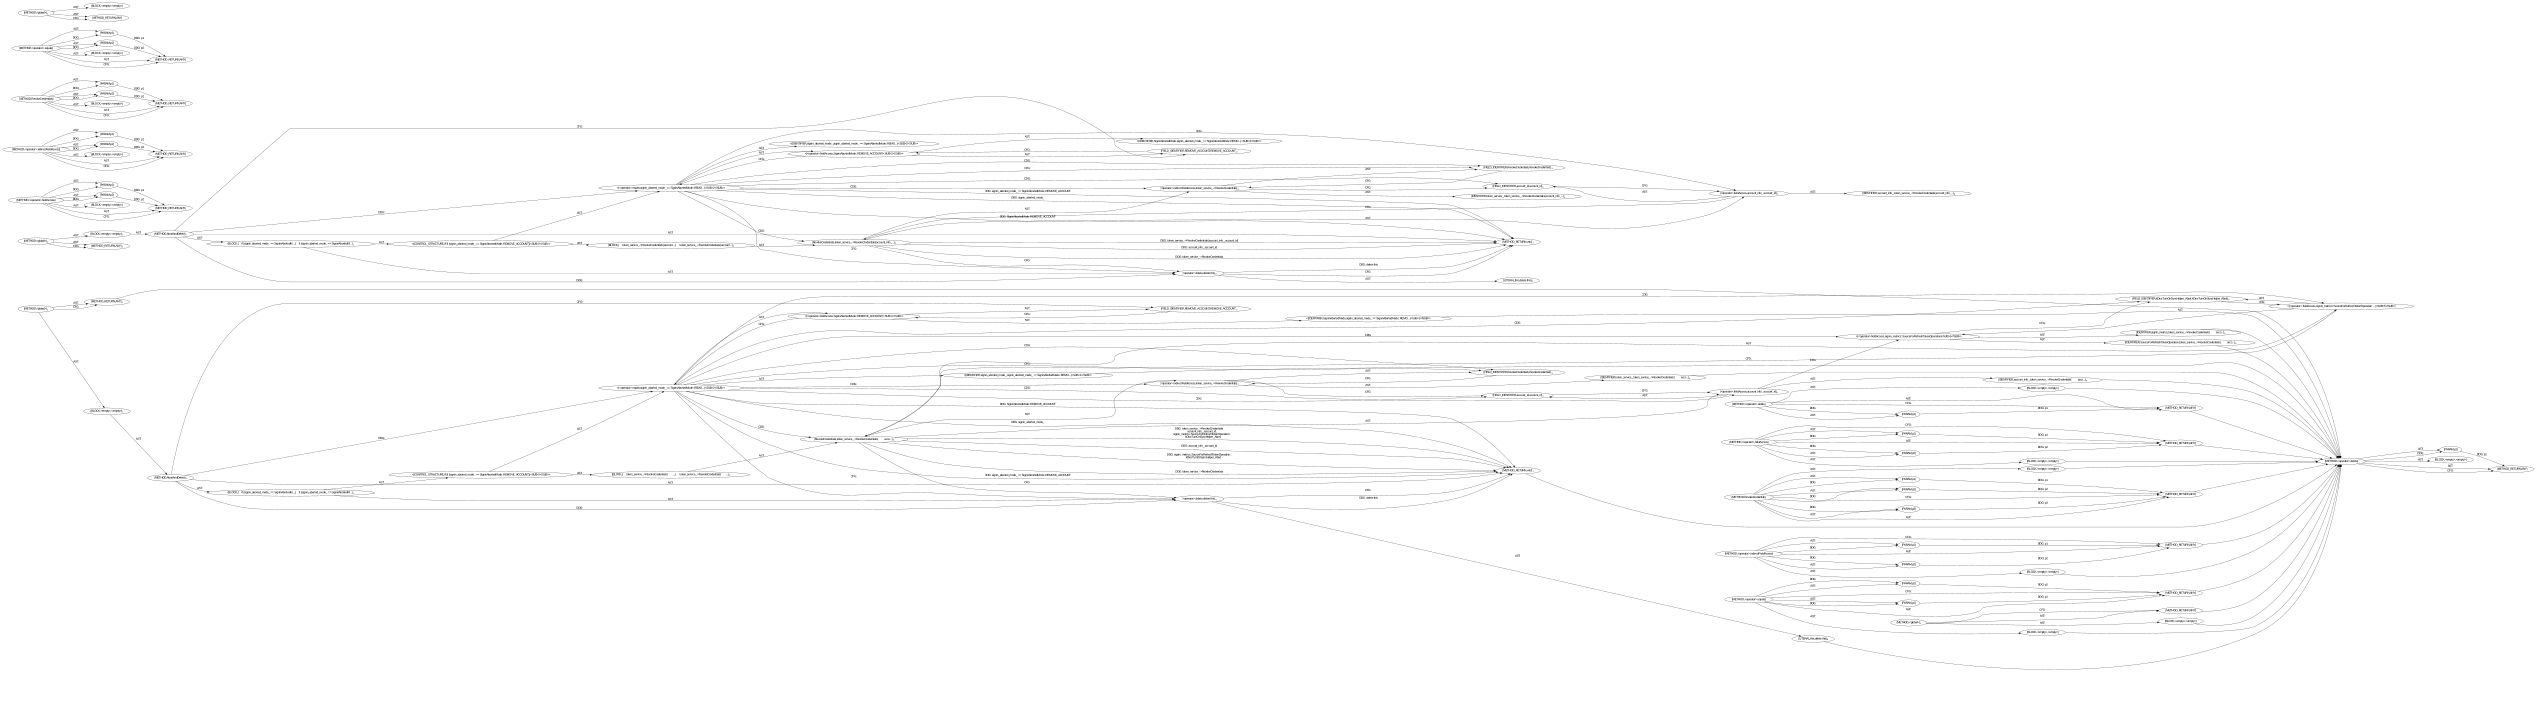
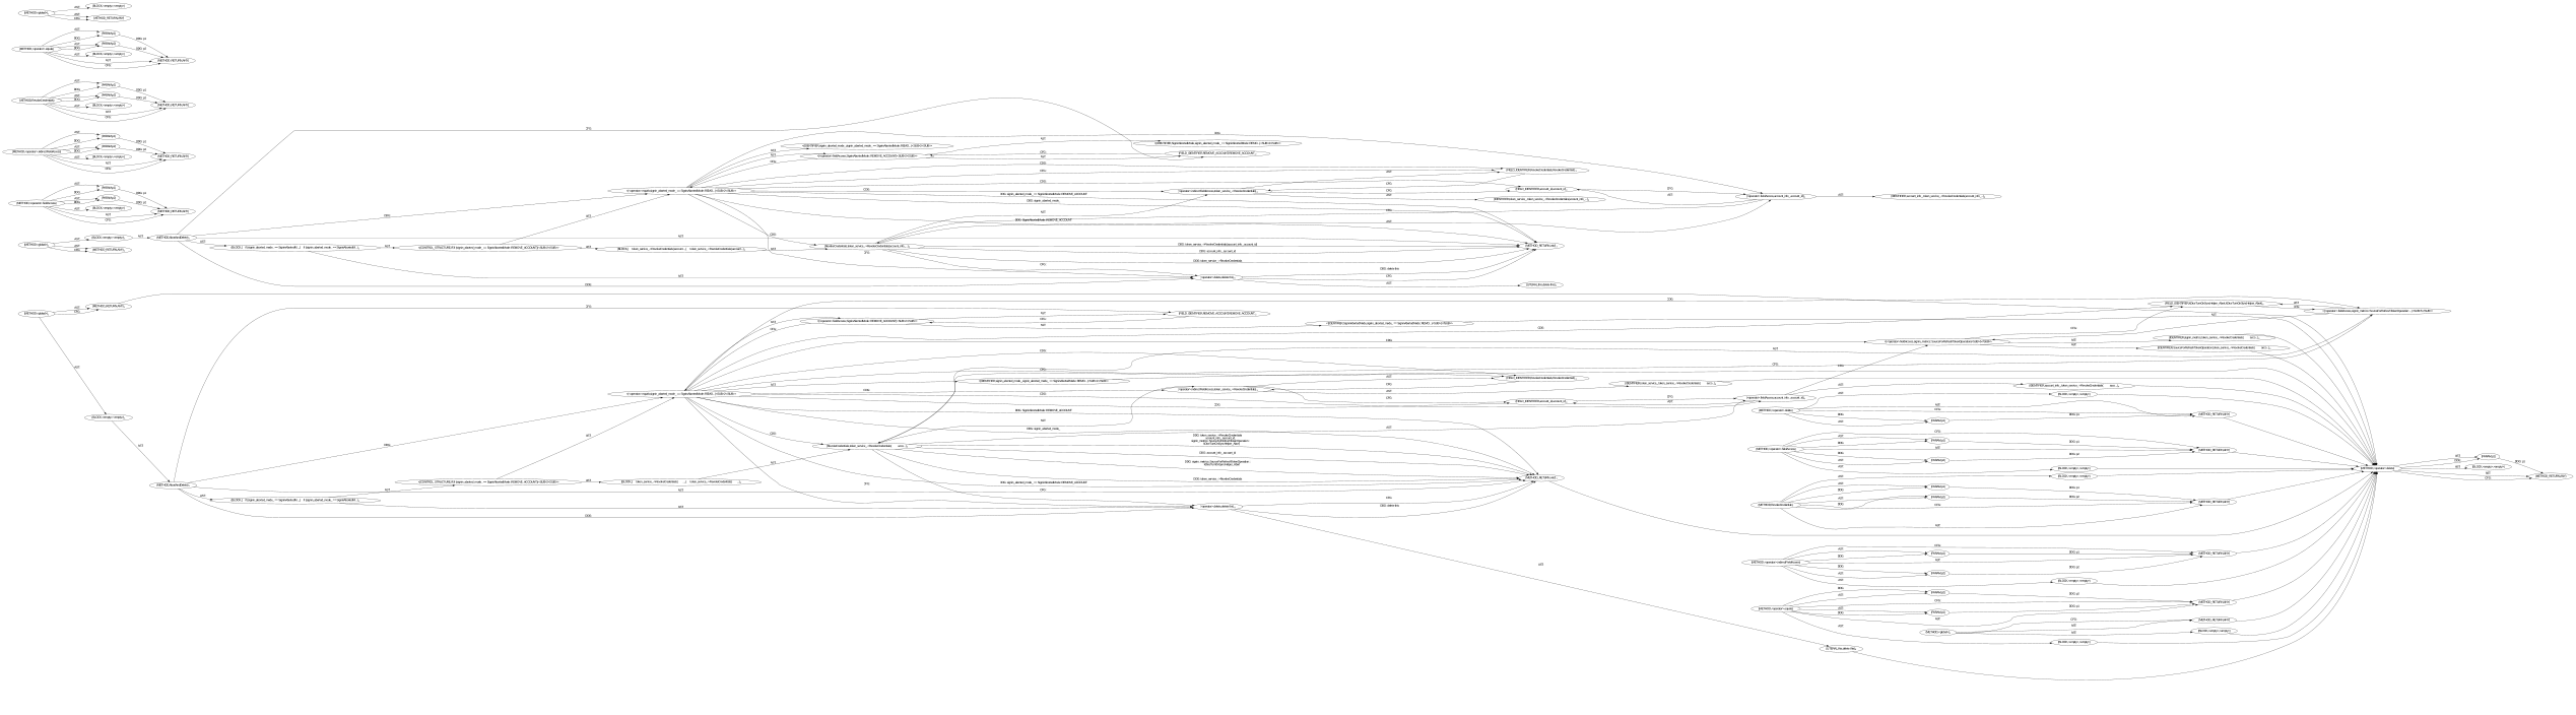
  digraph {
    rankdir=LR
    fontname="Liberation Sans"
    node [fontname="Liberation Sans"]
    edge [fontname="Liberation Sans"]
    n1 [label=<(METHOD,&lt;operator&gt;.delete)>]
    n2 [label=<(PARAM,p1)>]
    n3 [label=<(BLOCK,&lt;empty&gt;,&lt;empty&gt;)>]
    n4 [label=<(METHOD_RETURN,ANY)>]
    n5 [label=<(METHOD,&lt;global&gt;)<SUB>1</SUB>>]
    n6 [label=<(BLOCK,&lt;empty&gt;,&lt;empty&gt;)<SUB>1</SUB>>]
    n7 [label=<(METHOD_RETURN,ANY)<SUB>1</SUB>>]
    n8 [label=<(METHOD,AbortAndDelete)<SUB>1</SUB>>]
    n9 [label=<(BLOCK,{    if (signin_aborted_mode_ == SigninAbortedM...,{    if (signin_aborted_mode_ == SigninAbortedM...)<SUB>1</SUB>>]
    n10 [label="<(&lt;operator&gt;.equals,signin_aborted_mode_ == SigninAbortedMode::REMO...)<SUB>2</SUB>>"]
    n11 [label=<(FIELD_IDENTIFIER,REMOVE_ACCOUNT,REMOVE_ACCOUNT)<SUB>2</SUB>>]
    n12 [label=<(&lt;operator&gt;.delete,delete this)<SUB>5</SUB>>]
    n13 [label=<(METHOD_RETURN,void)<SUB>1</SUB>>]
    n14 [label="<(CONTROL_STRUCTURE,IF,if (signin_aborted_mode_ == SigninAbortedMode::REMOVE_ACCOUNT))<SUB>2</SUB>>"]
    n15 [label=<(BLOCK,{     token_service_-&gt;RevokeCredentials(account...,{     token_service_-&gt;RevokeCredentials(account...)<SUB>2</SUB>>]
    n16 [label="<(IDENTIFIER,signin_aborted_mode_,signin_aborted_mode_ == SigninAbortedMode::REMO...)<SUB>2</SUB>>"]
    n17 [label="<(&lt;operator&gt;.fieldAccess,SigninAbortedMode::REMOVE_ACCOUNT)<SUB>2</SUB>>"]
    n18 [label=<(RevokeCredentials,token_service_-&gt;RevokeCredentials(account_info_...)<SUB>3</SUB>>]
    n19 [label=<(&lt;operator&gt;.indirectFieldAccess,token_service_-&gt;RevokeCredentials)<SUB>3</SUB>>]
    n20 [label=<(FIELD_IDENTIFIER,RevokeCredentials,RevokeCredentials)<SUB>3</SUB>>]
    n21 [label=<(&lt;operator&gt;.fieldAccess,account_info_.account_id)<SUB>3</SUB>>]
    n22 [label=<(FIELD_IDENTIFIER,account_id,account_id)<SUB>3</SUB>>]
    n23 [label="<(IDENTIFIER,SigninAbortedMode,signin_aborted_mode_ == SigninAbortedMode::REMO...)<SUB>2</SUB>>"]
    n24 [label=<(IDENTIFIER,token_service_,token_service_-&gt;RevokeCredentials(account_info_...)<SUB>3</SUB>>]
    n25 [label=<(IDENTIFIER,account_info_,token_service_-&gt;RevokeCredentials(account_info_...)<SUB>3</SUB>>]
    n26 [label=<(LITERAL,this,delete this)<SUB>5</SUB>>]
    n27 [label=<(METHOD,&lt;operator&gt;.fieldAccess)>]
    n28 [label=<(PARAM,p1)>]
    n29 [label=<(PARAM,p2)>]
    n30 [label=<(BLOCK,&lt;empty&gt;,&lt;empty&gt;)>]
    n31 [label=<(METHOD_RETURN,ANY)>]
    n32 [label=<(METHOD,&lt;operator&gt;.indirectFieldAccess)>]
    n33 [label=<(PARAM,p1)>]
    n34 [label=<(PARAM,p2)>]
    n35 [label=<(BLOCK,&lt;empty&gt;,&lt;empty&gt;)>]
    n36 [label=<(METHOD_RETURN,ANY)>]
    n37 [label=<(METHOD,RevokeCredentials)>]
    n38 [label=<(PARAM,p1)>]
    n39 [label=<(PARAM,p2)>]
    n40 [label=<(BLOCK,&lt;empty&gt;,&lt;empty&gt;)>]
    n41 [label=<(METHOD_RETURN,ANY)>]
    n42 [label=<(METHOD,&lt;operator&gt;.equals)>]
    n43 [label=<(PARAM,p1)>]
    n44 [label=<(PARAM,p2)>]
    n45 [label=<(BLOCK,&lt;empty&gt;,&lt;empty&gt;)>]
    n46 [label=<(METHOD_RETURN,ANY)>]
    n47 [label=<(METHOD,&lt;global&gt;)<SUB>1</SUB>>]
    n48 [label=<(BLOCK,&lt;empty&gt;,&lt;empty&gt;)>]
    n49 [label=<(METHOD_RETURN,ANY)>]
    n50 [label=<(METHOD,&lt;operator&gt;.delete)>]
    n51 [label=<(PARAM,p1)>]
    n52 [label=<(BLOCK,&lt;empty&gt;,&lt;empty&gt;)>]
    n53 [label=<(METHOD_RETURN,ANY)>]
    n54 [label=<(METHOD,&lt;global&gt;)<SUB>1</SUB>>]
    n55 [label=<(BLOCK,&lt;empty&gt;,&lt;empty&gt;)<SUB>1</SUB>>]
    n56 [label=<(METHOD_RETURN,ANY)<SUB>1</SUB>>]
    n57 [label=<(METHOD,AbortAndDelete)<SUB>1</SUB>>]
    n58 [label=<(BLOCK,{    if (signin_aborted_mode_ == SigninAbortedM...,{    if (signin_aborted_mode_ == SigninAbortedM...)<SUB>1</SUB>>]
    n59 [label="<(&lt;operator&gt;.equals,signin_aborted_mode_ == SigninAbortedMode::REMO...)<SUB>2</SUB>>"]
    n60 [label=<(FIELD_IDENTIFIER,REMOVE_ACCOUNT,REMOVE_ACCOUNT)<SUB>2</SUB>>]
    n61 [label=<(&lt;operator&gt;.delete,delete this)<SUB>8</SUB>>]
    n62 [label=<(METHOD_RETURN,void)<SUB>1</SUB>>]
    n63 [label="<(CONTROL_STRUCTURE,IF,if (signin_aborted_mode_ == SigninAbortedMode::REMOVE_ACCOUNT))<SUB>2</SUB>>"]
    n64 [label=<(BLOCK,{     token_service_-&gt;RevokeCredentials(       ...,{     token_service_-&gt;RevokeCredentials(       ...)<SUB>2</SUB>>]
    n65 [label="<(IDENTIFIER,signin_aborted_mode_,signin_aborted_mode_ == SigninAbortedMode::REMO...)<SUB>2</SUB>>"]
    n66 [label="<(&lt;operator&gt;.fieldAccess,SigninAbortedMode::REMOVE_ACCOUNT)<SUB>2</SUB>>"]
    n67 [label=<(RevokeCredentials,token_service_-&gt;RevokeCredentials(         acco...)<SUB>3</SUB>>]
    n68 [label=<(&lt;operator&gt;.indirectFieldAccess,token_service_-&gt;RevokeCredentials)<SUB>3</SUB>>]
    n69 [label=<(FIELD_IDENTIFIER,RevokeCredentials,RevokeCredentials)<SUB>3</SUB>>]
    n70 [label=<(&lt;operator&gt;.fieldAccess,account_info_.account_id)<SUB>4</SUB>>]
    n71 [label=<(FIELD_IDENTIFIER,account_id,account_id)<SUB>4</SUB>>]
    n72 [label="<(&lt;operator&gt;.fieldAccess,signin_metrics::SourceForRefreshTokenOperation:...)<SUB>5</SUB>>"]
    n73 [label="<(&lt;operator&gt;.fieldAccess,signin_metrics::SourceForRefreshTokenOperation)<SUB>5</SUB>>"]
    n74 [label=<(FIELD_IDENTIFIER,kDiceTurnOnSyncHelper_Abort,kDiceTurnOnSyncHelper_Abort)<SUB>6</SUB>>]
    n75 [label="<(IDENTIFIER,SigninAbortedMode,signin_aborted_mode_ == SigninAbortedMode::REMO...)<SUB>2</SUB>>"]
    n76 [label=<(IDENTIFIER,token_service_,token_service_-&gt;RevokeCredentials(         acco...)<SUB>3</SUB>>]
    n77 [label=<(IDENTIFIER,account_info_,token_service_-&gt;RevokeCredentials(         acco...)<SUB>4</SUB>>]
    n78 [label=<(IDENTIFIER,signin_metrics,token_service_-&gt;RevokeCredentials(         acco...)<SUB>5</SUB>>]
    n79 [label=<(IDENTIFIER,SourceForRefreshTokenOperation,token_service_-&gt;RevokeCredentials(         acco...)<SUB>5</SUB>>]
    n80 [label=<(LITERAL,this,delete this)<SUB>8</SUB>>]
    n81 [label=<(METHOD,&lt;operator&gt;.fieldAccess)>]
    n82 [label=<(PARAM,p1)>]
    n83 [label=<(PARAM,p2)>]
    n84 [label=<(BLOCK,&lt;empty&gt;,&lt;empty&gt;)>]
    n85 [label=<(METHOD_RETURN,ANY)>]
    n86 [label=<(METHOD,&lt;operator&gt;.indirectFieldAccess)>]
    n87 [label=<(PARAM,p1)>]
    n88 [label=<(PARAM,p2)>]
    n89 [label=<(BLOCK,&lt;empty&gt;,&lt;empty&gt;)>]
    n90 [label=<(METHOD_RETURN,ANY)>]
    n91 [label=<(METHOD,RevokeCredentials)>]
    n92 [label=<(PARAM,p1)>]
    n93 [label=<(PARAM,p2)>]
-   n94 [label=<(PARAM,p3)>]
    n95 [label=<(BLOCK,&lt;empty&gt;,&lt;empty&gt;)>]
    n96 [label=<(METHOD_RETURN,ANY)>]
    n97 [label=<(METHOD,&lt;operator&gt;.equals)>]
    n98 [label=<(PARAM,p1)>]
    n99 [label=<(PARAM,p2)>]
    n100 [label=<(BLOCK,&lt;empty&gt;,&lt;empty&gt;)>]
    n101 [label=<(METHOD_RETURN,ANY)>]
    n102 [label=<(METHOD,&lt;global&gt;)<SUB>1</SUB>>]
    n103 [label=<(BLOCK,&lt;empty&gt;,&lt;empty&gt;)>]
    n104 [label=<(METHOD_RETURN,ANY)>]
    n1 -> n2 [label="AST: "]
    n1 -> n2 [label="DDG: "]
    n1 -> n3 [label="AST: "]
    n1 -> n4 [label="AST: "]
    n1 -> n4 [label="CFG: "]
    n2 -> n4 [label="DDG: p1"]
    n5 -> n6 [label="AST: "]
    n5 -> n7 [label="AST: "]
    n5 -> n7 [label="CFG: "]
    n6 -> n8 [label="AST: "]
    n8 -> n9 [label="AST: "]
    n8 -> n10 [label="DDG: "]
    n8 -> n11 [label="CFG: "]
    n8 -> n12 [label="DDG: "]
    n8 -> n13 [label="AST: "]
    n9 -> n12 [label="AST: "]
    n9 -> n14 [label="AST: "]
    n10 -> n12 [label="CFG: "]
    n10 -> n13 [label="DDG: SigninAbortedMode::REMOVE_ACCOUNT"]
    n10 -> n13 [label="DDG: signin_aborted_mode_ == SigninAbortedMode::REMOVE_ACCOUNT"]
    n10 -> n13 [label="DDG: signin_aborted_mode_"]
    n10 -> n16 [label="AST: "]
    n10 -> n17 [label="AST: "]
    n10 -> n18 [label="CDG: "]
    n10 -> n19 [label="CDG: "]
    n10 -> n20 [label="CFG: "]
    n10 -> n20 [label="CDG: "]
    n10 -> n21 [label="CDG: "]
    n10 -> n22 [label="CDG: "]
    n11 -> n17 [label="CFG: "]
    n12 -> n13 [label="CFG: "]
    n12 -> n13 [label="DDG: delete this"]
    n12 -> n26 [label="AST: "]
    n14 -> n10 [label="AST: "]
    n14 -> n15 [label="AST: "]
    n15 -> n18 [label="AST: "]
    n17 -> n10 [label="CFG: "]
    n17 -> n11 [label="AST: "]
    n17 -> n23 [label="AST: "]
    n18 -> n12 [label="CFG: "]
    n18 -> n13 [label="DDG: token_service_-&gt;RevokeCredentials"]
    n18 -> n13 [label="DDG: account_info_.account_id"]
    n18 -> n13 [label="DDG: token_service_-&gt;RevokeCredentials(account_info_.account_id)"]
    n18 -> n19 [label="AST: "]
    n18 -> n21 [label="AST: "]
    n19 -> n20 [label="AST: "]
    n19 -> n22 [label="CFG: "]
    n19 -> n24 [label="AST: "]
    n20 -> n19 [label="CFG: "]
    n21 -> n18 [label="CFG: "]
    n21 -> n22 [label="AST: "]
    n21 -> n25 [label="AST: "]
    n22 -> n21 [label="CFG: "]
    n27 -> n28 [label="AST: "]
    n27 -> n28 [label="DDG: "]
    n27 -> n29 [label="AST: "]
    n27 -> n29 [label="DDG: "]
    n27 -> n30 [label="AST: "]
    n27 -> n31 [label="AST: "]
    n27 -> n31 [label="CFG: "]
    n28 -> n31 [label="DDG: p1"]
    n29 -> n31 [label="DDG: p2"]
    n32 -> n33 [label="AST: "]
    n32 -> n33 [label="DDG: "]
    n32 -> n34 [label="AST: "]
    n32 -> n34 [label="DDG: "]
    n32 -> n35 [label="AST: "]
    n32 -> n36 [label="AST: "]
    n32 -> n36 [label="CFG: "]
    n33 -> n36 [label="DDG: p1"]
    n34 -> n36 [label="DDG: p2"]
    n37 -> n38 [label="AST: "]
    n37 -> n38 [label="DDG: "]
    n37 -> n39 [label="AST: "]
    n37 -> n39 [label="DDG: "]
    n37 -> n40 [label="AST: "]
    n37 -> n41 [label="AST: "]
    n37 -> n41 [label="CFG: "]
    n38 -> n41 [label="DDG: p1"]
    n39 -> n41 [label="DDG: p2"]
    n42 -> n43 [label="AST: "]
    n42 -> n43 [label="DDG: "]
    n42 -> n44 [label="AST: "]
    n42 -> n44 [label="DDG: "]
    n42 -> n45 [label="AST: "]
    n42 -> n46 [label="AST: "]
    n42 -> n46 [label="CFG: "]
    n43 -> n46 [label="DDG: p1"]
    n44 -> n46 [label="DDG: p2"]
    n47 -> n48 [label="AST: "]
    n47 -> n49 [label="AST: "]
    n47 -> n49 [label="CFG: "]
    n50 -> n51 [label="AST: "]
    n50 -> n51 [label="DDG: "]
    n50 -> n52 [label="AST: "]
    n50 -> n53 [label="AST: "]
    n50 -> n53 [label="CFG: "]
    n51 -> n53 [label="DDG: p1"]
    n52 -> n1
    n53 -> n1
    n54 -> n55 [label="AST: "]
    n54 -> n56 [label="AST: "]
    n54 -> n56 [label="CFG: "]
    n55 -> n57 [label="AST: "]
    n56 -> n1
    n57 -> n58 [label="AST: "]
    n57 -> n59 [label="DDG: "]
    n57 -> n60 [label="CFG: "]
    n57 -> n61 [label="DDG: "]
    n57 -> n62 [label="AST: "]
    n58 -> n61 [label="AST: "]
    n58 -> n63 [label="AST: "]
    n59 -> n61 [label="CFG: "]
    n59 -> n62 [label="DDG: SigninAbortedMode::REMOVE_ACCOUNT"]
    n59 -> n62 [label="DDG: signin_aborted_mode_ == SigninAbortedMode::REMOVE_ACCOUNT"]
    n59 -> n62 [label="DDG: signin_aborted_mode_"]
    n59 -> n65 [label="AST: "]
    n59 -> n66 [label="AST: "]
    n59 -> n67 [label="CDG: "]
    n59 -> n68 [label="CDG: "]
    n59 -> n69 [label="CFG: "]
    n59 -> n69 [label="CDG: "]
    n59 -> n70 [label="CDG: "]
    n59 -> n71 [label="CDG: "]
    n59 -> n72 [label="CDG: "]
    n59 -> n73 [label="CDG: "]
    n59 -> n74 [label="CDG: "]
    n60 -> n66 [label="CFG: "]
    n61 -> n62 [label="CFG: "]
    n61 -> n62 [label="DDG: delete this"]
    n61 -> n80 [label="AST: "]
    n62 -> n1
    n63 -> n59 [label="AST: "]
    n63 -> n64 [label="AST: "]
    n64 -> n67 [label="AST: "]
    n65 -> n1
    n66 -> n59 [label="CFG: "]
    n66 -> n60 [label="AST: "]
    n66 -> n75 [label="AST: "]
    n67 -> n61 [label="CFG: "]
    n67 -> n62 [label="DDG: token_service_-&gt;RevokeCredentials"]
    n67 -> n62 [label="DDG: account_info_.account_id"]
    n67 -> n62 [label="DDG: signin_metrics::SourceForRefreshTokenOperation::\n            kDiceTurnOnSyncHelper_Abort"]
    n67 -> n62 [label="DDG: token_service_-&gt;RevokeCredentials(\n        account_info_.account_id,\n        signin_metrics::SourceForRefreshTokenOperation::\n            kDiceTurnOnSyncHelper_Abort)"]
    n67 -> n68 [label="AST: "]
    n67 -> n70 [label="AST: "]
    n67 -> n72 [label="AST: "]
    n68 -> n69 [label="AST: "]
    n68 -> n71 [label="CFG: "]
    n68 -> n76 [label="AST: "]
    n69 -> n68 [label="CFG: "]
    n70 -> n71 [label="AST: "]
    n70 -> n73 [label="CFG: "]
    n70 -> n77 [label="AST: "]
    n71 -> n70 [label="CFG: "]
    n72 -> n67 [label="CFG: "]
    n72 -> n73 [label="AST: "]
    n72 -> n74 [label="AST: "]
    n73 -> n74 [label="CFG: "]
    n73 -> n78 [label="AST: "]
    n73 -> n79 [label="AST: "]
    n74 -> n72 [label="CFG: "]
    n75 -> n1
    n76 -> n1
    n77 -> n1
    n78 -> n1
    n79 -> n1
    n80 -> n1
    n81 -> n82 [label="AST: "]
    n81 -> n82 [label="DDG: "]
    n81 -> n83 [label="AST: "]
    n81 -> n83 [label="DDG: "]
    n81 -> n84 [label="AST: "]
    n81 -> n85 [label="AST: "]
    n81 -> n85 [label="CFG: "]
    n82 -> n85 [label="DDG: p1"]
    n83 -> n85 [label="DDG: p2"]
    n84 -> n1
    n85 -> n1
    n86 -> n87 [label="AST: "]
    n86 -> n87 [label="DDG: "]
    n86 -> n88 [label="AST: "]
    n86 -> n88 [label="DDG: "]
    n86 -> n89 [label="AST: "]
    n86 -> n90 [label="AST: "]
    n86 -> n90 [label="CFG: "]
    n87 -> n90 [label="DDG: p1"]
    n88 -> n90 [label="DDG: p2"]
    n89 -> n1
    n90 -> n1
    n91 -> n92 [label="AST: "]
    n91 -> n92 [label="DDG: "]
    n91 -> n93 [label="AST: "]
    n91 -> n93 [label="DDG: "]
-   n91 -> n94 [label="AST: "]
-   n91 -> n94 [label="DDG: "]
    n91 -> n95 [label="AST: "]
    n91 -> n96 [label="AST: "]
    n91 -> n96 [label="CFG: "]
    n92 -> n96 [label="DDG: p1"]
    n93 -> n96 [label="DDG: p2"]
-   n94 -> n96 [label="DDG: p3"]
    n95 -> n1
    n96 -> n1
    n97 -> n98 [label="AST: "]
    n97 -> n98 [label="DDG: "]
    n97 -> n99 [label="AST: "]
    n97 -> n99 [label="DDG: "]
    n97 -> n100 [label="AST: "]
    n97 -> n101 [label="AST: "]
    n97 -> n101 [label="CFG: "]
    n98 -> n101 [label="DDG: p1"]
    n99 -> n101 [label="DDG: p2"]
    n100 -> n1
    n101 -> n1
    n102 -> n103 [label="AST: "]
    n102 -> n104 [label="AST: "]
    n102 -> n104 [label="CFG: "]
    n103 -> n1
    n104 -> n1
  }
